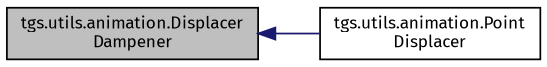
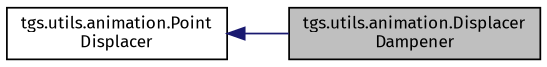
  digraph {
    rankdir=LR
    fontname="Fira Sans"
    node [color=black fontname="Fira Sans" fontsize=10 shape=record style=filled]
    n1 [fillcolor=grey75 fontcolor=black height=0.2 label="tgs.utils.animation.Displacer\lDampener" width=0.4]
    n2 [fillcolor=white height=0.2 label="tgs.utils.animation.Point\lDisplacer" width=0.4]
-   n1 -> n2 [color=midnightblue dir=back fontname="Fira Sans" fontsize=10 labelfontname=Helvetica labelfontsize=10 style=solid]
+   n2 -> n1 [color=midnightblue dir=back fontname="Fira Sans" fontsize=10 labelfontname=Helvetica labelfontsize=10 style=solid]
  }
